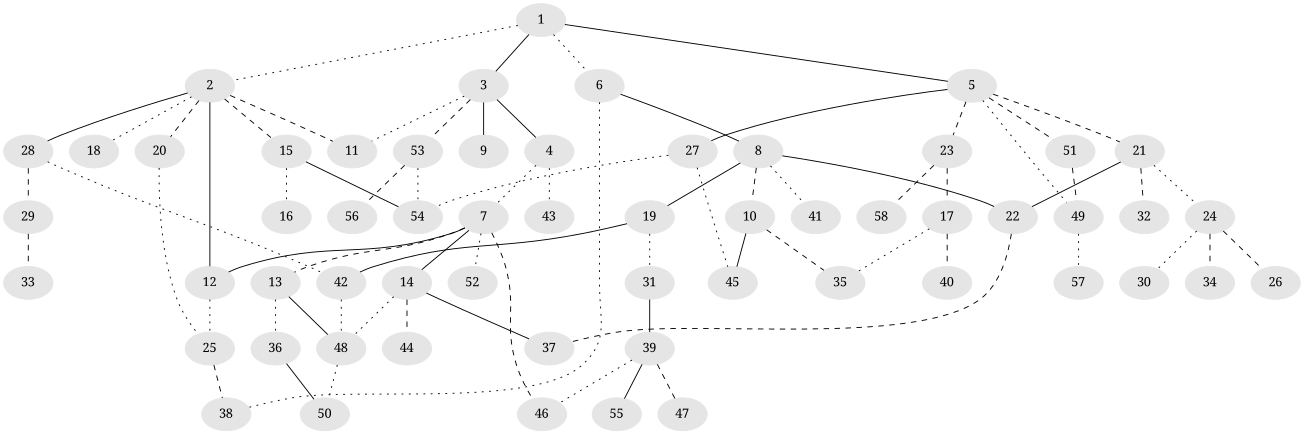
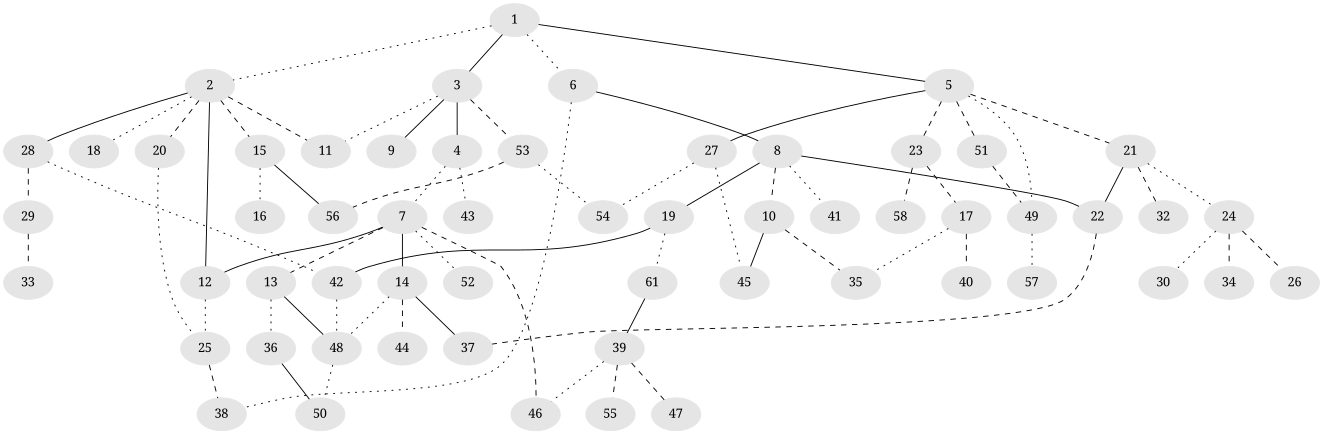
  graph {
    fontname="Noto Serif"
    node [color=gray90 fontname="Noto Serif" style=filled]
    edge [fontname="Noto Serif" style=dotted]
    1
    2
    3
    5
    6
    11
    12
    15
    18
    20
    28
    4
    9
    53
    21
    23
    27
    49
    51
    8
    38
    25
    16
    54
    42
    29
    7
    43
    56
    13
    14
    46
    52
    17
    35
    40
    22
    24
    32
    58
    45
    57
    10
    19
    41
    36
    48
    37
    44
-   31
+   31 [label=61]
    50
    39
    26
    30
    34
    33
    47
    55
    1 -- 2
    1 -- 3 [style=solid]
    1 -- 5 [style=solid]
    1 -- 6
    2 -- 11 [style=dashed]
    2 -- 12 [style=solid]
    2 -- 15 [style=dashed]
    2 -- 18
    2 -- 20 [style=dashed]
    2 -- 28 [style=solid]
    3 -- 11
    3 -- 4 [style=solid]
    3 -- 9 [style=solid]
    3 -- 53 [style=dashed]
    5 -- 21 [style=dashed]
    5 -- 23 [style=dashed]
    5 -- 27 [style=solid]
    5 -- 49
    5 -- 51 [style=dashed]
    6 -- 8 [style=solid]
    6 -- 38
    12 -- 25
    15 -- 16
-   15 -- 54 [style=solid]
+   15 -- 56 [style=solid]
    20 -- 25
    28 -- 42
    28 -- 29 [style=dashed]
    4 -- 7
    4 -- 43
    53 -- 54
    53 -- 56 [style=dashed]
    21 -- 22 [style=solid]
    21 -- 24
    21 -- 32 [style=dashed]
    23 -- 17 [style=dashed]
    23 -- 58 [style=dashed]
    27 -- 54
    27 -- 45
    49 -- 57
    51 -- 49 [style=dashed]
    8 -- 22 [style=solid]
    8 -- 10 [style=dashed]
    8 -- 19 [style=solid]
    8 -- 41
    25 -- 38 [style=dashed]
    42 -- 48
    29 -- 33 [style=dashed]
    7 -- 12 [style=solid]
    7 -- 13 [style=dashed]
    7 -- 14 [style=solid]
    7 -- 46 [style=dashed]
    7 -- 52
    13 -- 36
    13 -- 48 [style=solid]
    14 -- 48
    14 -- 37 [style=solid]
    14 -- 44 [style=dashed]
    17 -- 35
    17 -- 40 [style=dashed]
    22 -- 37 [style=dashed]
    24 -- 26 [style=dashed]
    24 -- 30
    24 -- 34 [style=dashed]
    10 -- 35 [style=dashed]
    10 -- 45 [style=solid]
    19 -- 42 [style=solid]
    19 -- 31
    36 -- 50 [style=solid]
    48 -- 50
    31 -- 39 [style=solid]
    39 -- 46
    39 -- 47 [style=dashed]
-   39 -- 55 [style=solid]
+   39 -- 55 [style=dashed]
  }
